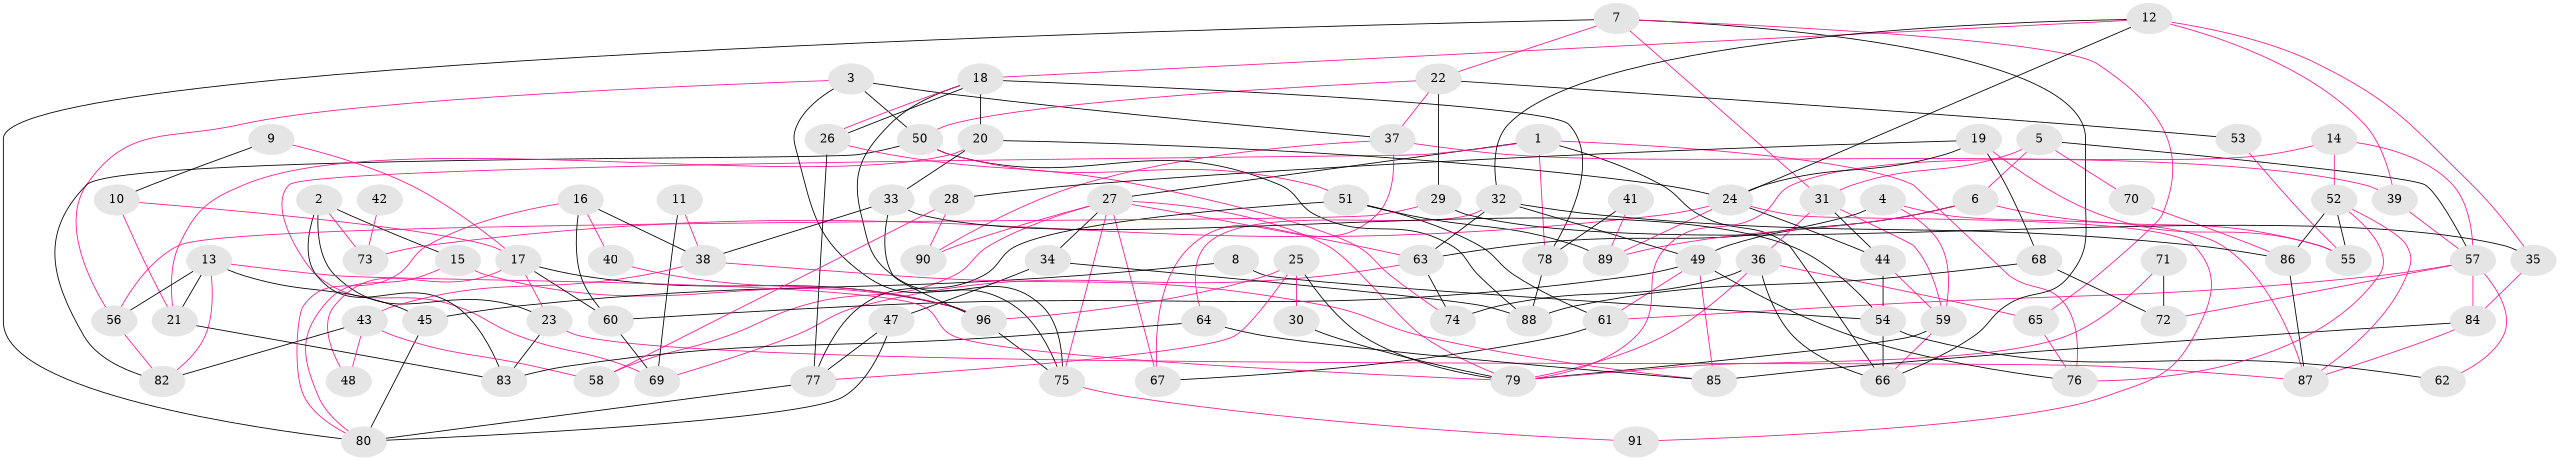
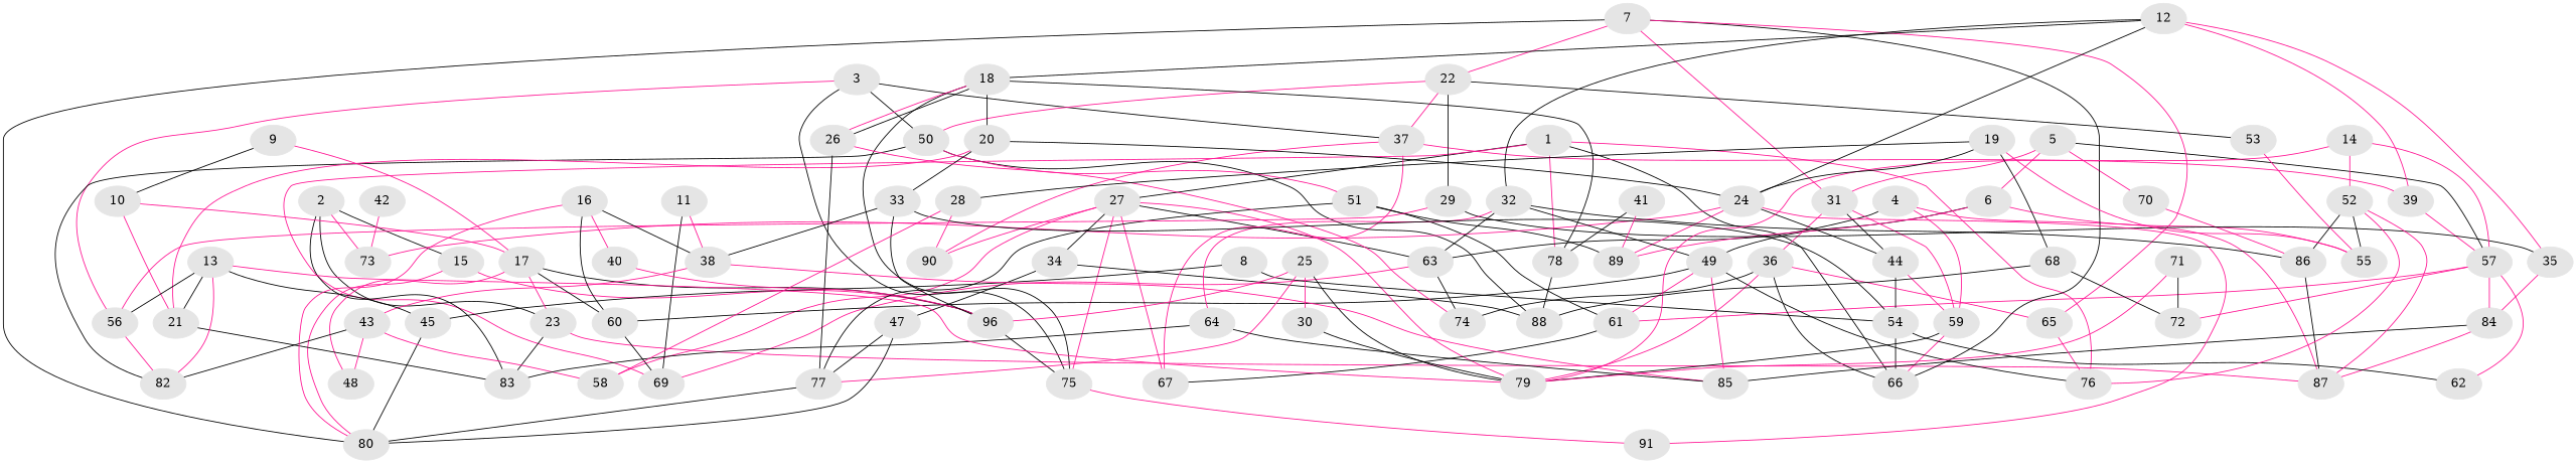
  graph {
    node [color=gray90 style=filled]
    edge [color=deeppink]
    1
    27
    66
    69
    76
    78
    75
    63
    79
    34
    58
    67
    90
    88
    2
    15
    23
    73
    83
    80
    n21 [label=96]
    87
    3
    37
    50
    56
    39
    82
    51
    n30 [label=91]
    4
    59
    74
    5
    6
    31
    57
    70
    49
    55
    89
    44
    36
    84
    61
    62
    72
    86
    60
    85
    7
    22
    65
    29
    53
    8
    45
    54
    9
    10
    17
    21
    48
    42
    11
    38
    43
    12
    18
    24
    32
    35
    20
    26
    64
    13
    14
    52
    16
    40
    33
    77
    19
    28
    68
    25
    30
    47
    41
    71
    1 -- 27 [color=black]
    1 -- 66 [color=black]
    1 -- 69
    1 -- 76
    1 -- 78
    27 -- 75
-   27 -- 63
+   27 -- 63 [color=black]
    27 -- 79
    27 -- 34 [color=black]
    27 -- 58
    27 -- 67
    27 -- 90
    78 -- 88 [color=black]
    75 -- n30
    63 -- 69
    63 -- 74 [color=black]
    34 -- 88 [color=black]
    34 -- 47 [color=black]
    2 -- 15 [color=black]
    2 -- 23 [color=black]
    2 -- 73
    2 -- 83 [color=black]
    15 -- 80
    15 -- n21
    23 -- 83 [color=black]
    23 -- 87
    n21 -- 75 [color=black]
    3 -- 75 [color=black]
    3 -- 37 [color=black]
    3 -- 50 [color=black]
    3 -- 56
    37 -- 67
    37 -- 90
    37 -- 39
    50 -- 88 [color=black]
    50 -- 82 [color=black]
    50 -- 51
    56 -- 82
    39 -- 57
    51 -- 89 [color=black]
    51 -- 61 [color=black]
    51 -- 77 [color=black]
    4 -- 63 [color=black]
    4 -- 87
    4 -- 59
    59 -- 66
    59 -- 79 [color=black]
    5 -- 6
    5 -- 31
    5 -- 57 [color=black]
    5 -- 70
    6 -- 49 [color=black]
    6 -- 55
    6 -- 89
    31 -- 59
    31 -- 44 [color=black]
    31 -- 36
    57 -- 84
    57 -- 61
    57 -- 62
    57 -- 72
    70 -- 86
    49 -- 76 [color=black]
    49 -- 61
    49 -- 60 [color=black]
    49 -- 85
    44 -- 59
    44 -- 54 [color=black]
    36 -- 66 [color=black]
    36 -- 79
    36 -- 74 [color=black]
    36 -- 65
    84 -- 87
    84 -- 85 [color=black]
    61 -- 67 [color=black]
    86 -- 87 [color=black]
    60 -- 69 [color=black]
    7 -- 66 [color=black]
    7 -- 80 [color=black]
    7 -- 31
    7 -- 22
    7 -- 65
    22 -- 37
    22 -- 50
    22 -- 29 [color=black]
    22 -- 53 [color=black]
    65 -- 76
    29 -- 56
    29 -- 35 [color=black]
    53 -- 55
    8 -- 45 [color=black]
    8 -- 54 [color=black]
    45 -- 80 [color=black]
    54 -- 66 [color=black]
    54 -- 62 [color=black]
    9 -- 10 [color=black]
    9 -- 17
    10 -- 17
    10 -- 21
    17 -- 23
    17 -- n21 [color=black]
    17 -- 60 [color=black]
    17 -- 48
    21 -- 83 [color=black]
    42 -- 73
    11 -- 69 [color=black]
    11 -- 38
    38 -- 85
    38 -- 43
    43 -- 58
    43 -- 82 [color=black]
    43 -- 48
    12 -- 39
-   12 -- 18
+   12 -- 18 [color=black]
    12 -- 24 [color=black]
    12 -- 32 [color=black]
    12 -- 35
    18 -- 78 [color=black]
    18 -- 75 [color=black]
    18 -- 20 [color=black]
    18 -- 26
    18 -- 26 [color=black]
    24 -- 73
    24 -- n30
    24 -- 89
    24 -- 44 [color=black]
    32 -- 63 [color=black]
    32 -- 49 [color=black]
    32 -- 86 [color=black]
    32 -- 64
    35 -- 84
    20 -- 21
    20 -- 24 [color=black]
    20 -- 33 [color=black]
    26 -- 74
    26 -- 77 [color=black]
    64 -- 83 [color=black]
    64 -- 85 [color=black]
    13 -- 79
    13 -- 56 [color=black]
    13 -- 82
    13 -- 45 [color=black]
    13 -- 21 [color=black]
    14 -- 79
    14 -- 57
    14 -- 52
    52 -- 76
    52 -- 87
    52 -- 55 [color=black]
    52 -- 86 [color=black]
    16 -- 80
    16 -- 60 [color=black]
    16 -- 38 [color=black]
    16 -- 40
    40 -- n21
    33 -- n21 [color=black]
    33 -- 54 [color=black]
    33 -- 38 [color=black]
    77 -- 80 [color=black]
    19 -- 55
    19 -- 24 [color=black]
    19 -- 28 [color=black]
    19 -- 68 [color=black]
    28 -- 58
    28 -- 90
    68 -- 88 [color=black]
    68 -- 72 [color=black]
    25 -- 79 [color=black]
    25 -- n21
    25 -- 77
    25 -- 30
    30 -- 79 [color=black]
    47 -- 80 [color=black]
    47 -- 77 [color=black]
    41 -- 78 [color=black]
    41 -- 89
    71 -- 79
    71 -- 72 [color=black]
  }
